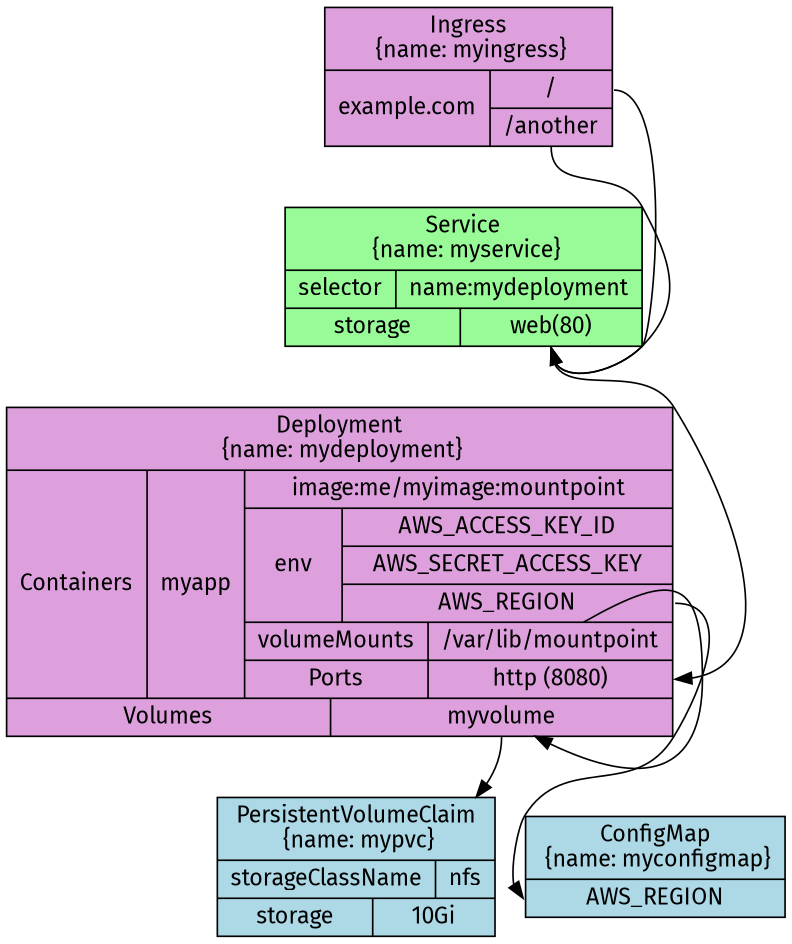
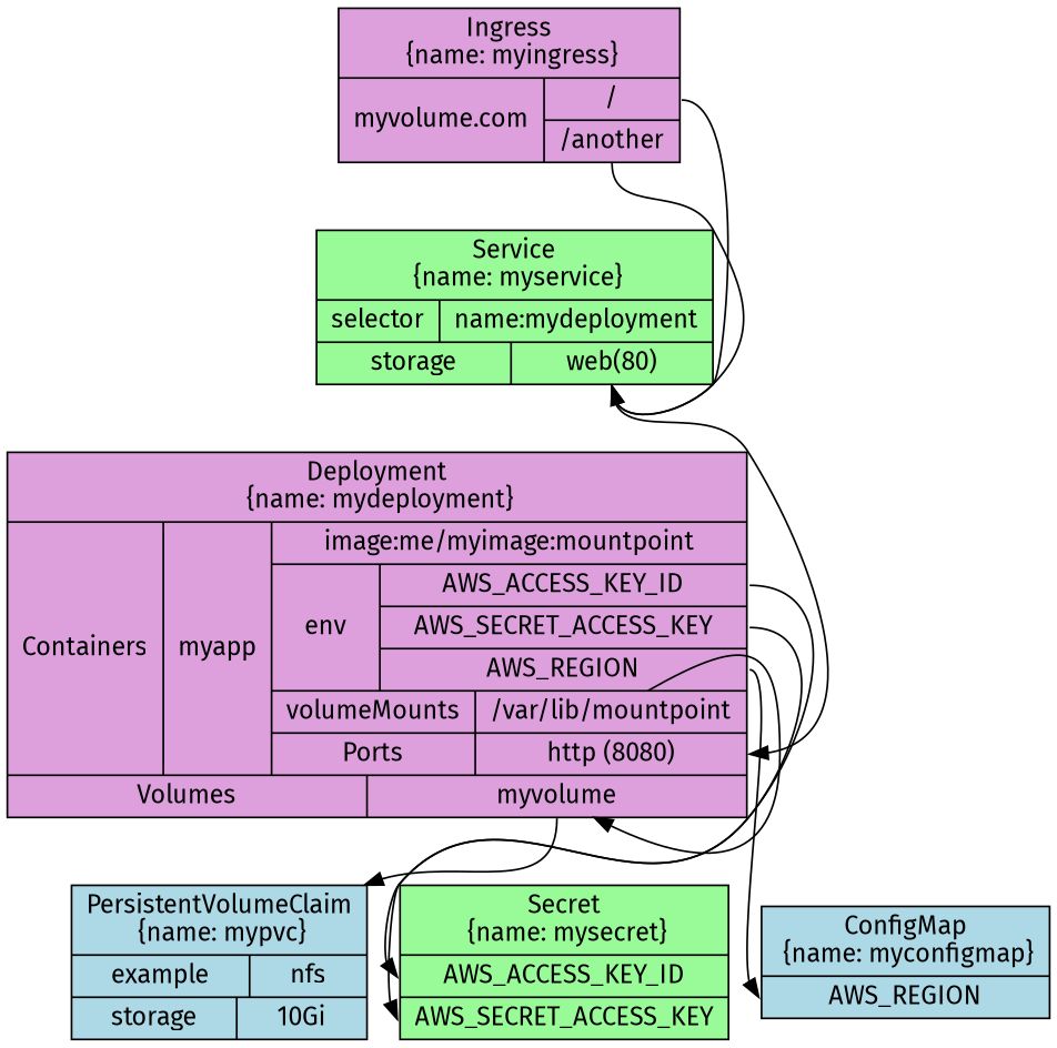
  digraph {
    fontname="Fira Sans"
    node [fillcolor=plum fontname="Fira Sans" shape=record style=filled]
    edge [fontname="Fira Sans" headport=web]
    n1 [label="{Deployment\n \{name: mydeployment\} | {Containers | {{myapp|{image:me/myimage:mountpoint|{env|{<AWS_ACCESS_KEY_ID>AWS_ACCESS_KEY_ID|<AWS_SECRET_ACCESS_KEY>AWS_SECRET_ACCESS_KEY|<AWS_REGION>AWS_REGION}}|{volumeMounts|<myvolumem>/var/lib/mountpoint}|{Ports|<http>http (8080)}}}} }|{Volumes|{<myvolume>myvolume}}}"]
+   n2 [fillcolor=palegreen label="{Secret\n \{name: mysecret\}|<AWS_ACCESS_KEY_ID>AWS_ACCESS_KEY_ID|<AWS_SECRET_ACCESS_KEY>AWS_SECRET_ACCESS_KEY}"]
    n3 [fillcolor=lightblue label="{ConfigMap\n \{name: myconfigmap\}|<AWS_REGION>AWS_REGION}"]
-   n4 [fillcolor=lightblue label="{PersistentVolumeClaim\n \{name: mypvc\}|{storageClassName|nfs}|{storage|10Gi}}"]
+   n4 [fillcolor=lightblue label="{PersistentVolumeClaim\n \{name: mypvc\}|{example|nfs}|{storage|10Gi}}"]
    n5 [fillcolor=palegreen label="{Service\n \{name: myservice\}|{selector|name:mydeployment}|{storage|{<web>web(80)}}}"]
-   n6 [label="{Ingress\n \{name: myingress\}|{example.com|{<root>/|<another>/another}}}"]
+   n6 [label="{Ingress\n \{name: myingress\}|{myvolume.com|{<root>/|<another>/another}}}"]
    n1 -> n1 [headport=myvolume tailport=myvolumem]
+   n1 -> n2 [headport=AWS_ACCESS_KEY_ID tailport=AWS_ACCESS_KEY_ID]
+   n1 -> n2 [headport=AWS_SECRET_ACCESS_KEY tailport=AWS_SECRET_ACCESS_KEY]
    n1 -> n3 [headport=AWS_REGION tailport=AWS_REGION]
    n1 -> n4 [tailport=myvolume]
    n5 -> n1 [headport=http tailport=web]
    n6 -> n5 [tailport=root]
    n6 -> n5 [tailport=another]
  }
